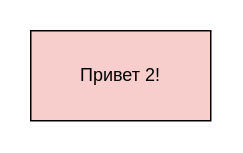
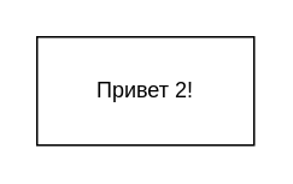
  <mxCell id="0" />
  <mxCell id="1" parent="0" />
- <mxCell id="2" value="Привет 2&lt;span style=&quot;background-color: initial;&quot;&gt;!&lt;/span&gt;" style="rounded=0;whiteSpace=wrap;html=1;fillColor=#f8cecc;" parent="1" vertex="1"><mxGeometry x="20" y="20" width="120" height="60" as="geometry" /></mxCell>
+ <mxCell id="2" value="Привет 2&lt;span style=&quot;background-color: initial;&quot;&gt;!&lt;/span&gt;" style="rounded=0;whiteSpace=wrap;html=1;" parent="1" vertex="1"><mxGeometry x="20" y="20" width="120" height="60" as="geometry" /></mxCell>
